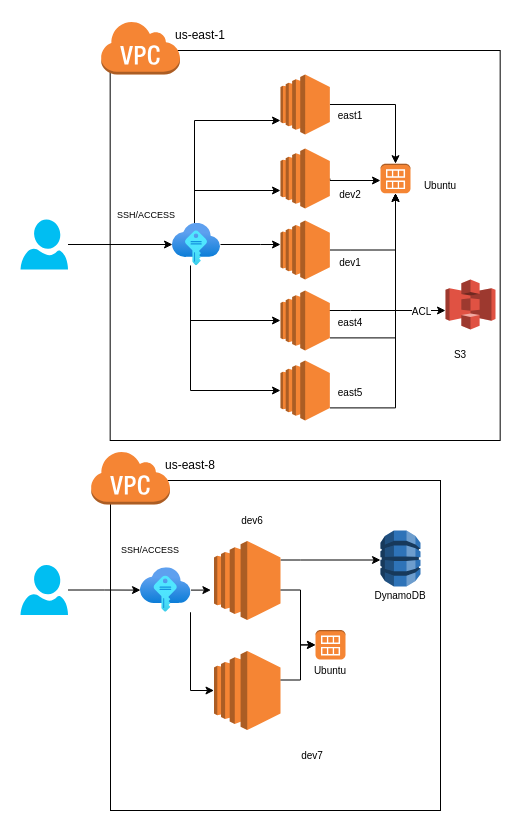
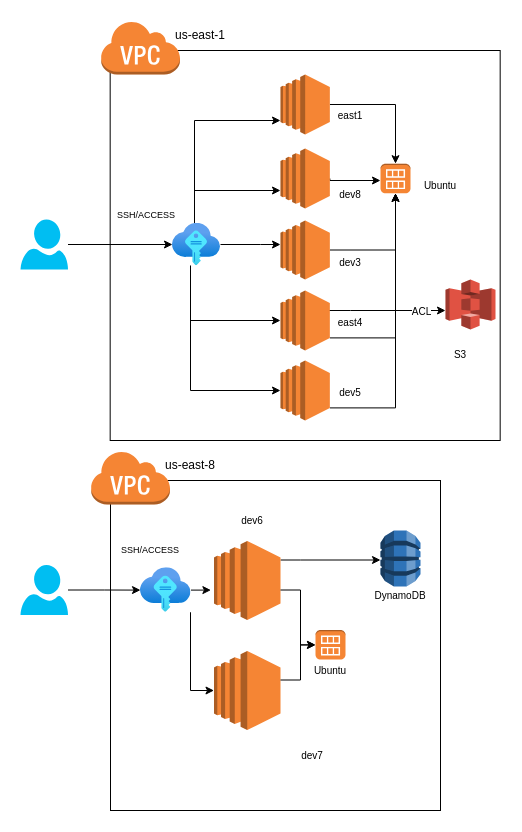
  <mxCell id="0" />
  <mxCell id="1" parent="0" />
  <mxCell id="2" value="" style="whiteSpace=wrap;html=1;aspect=fixed;fillColor=none;imageAspect=0;resizable=1;resizeWidth=1;resizeHeight=1;recursiveResize=0;rotatable=0;cloneable=0;deletable=0;expand=0;" vertex="1" parent="1"><mxGeometry x="109.67" y="50" width="390" height="390" as="geometry" /></mxCell>
  <mxCell id="3" value="" style="outlineConnect=0;dashed=0;verticalLabelPosition=bottom;verticalAlign=top;align=center;html=1;shape=mxgraph.aws3.virtual_private_cloud;fillColor=#F58534;gradientColor=none;" vertex="1" parent="1"><mxGeometry x="100" y="20" width="79.5" height="54" as="geometry" /></mxCell>
  <mxCell id="4" value="" style="whiteSpace=wrap;html=1;aspect=fixed;fillColor=none;imageAspect=0;resizable=1;resizeWidth=1;resizeHeight=1;recursiveResize=0;rotatable=0;cloneable=0;deletable=0;expand=0;" vertex="1" parent="1"><mxGeometry x="110" y="480" width="330" height="330" as="geometry" /></mxCell>
  <mxCell id="5" value="" style="outlineConnect=0;dashed=0;verticalLabelPosition=bottom;verticalAlign=top;align=center;html=1;shape=mxgraph.aws3.virtual_private_cloud;fillColor=#F58534;gradientColor=none;" vertex="1" parent="1"><mxGeometry x="90" y="450" width="79.5" height="54" as="geometry" /></mxCell>
  <mxCell id="6" value="" style="outlineConnect=0;dashed=0;verticalLabelPosition=bottom;verticalAlign=top;align=center;html=1;shape=mxgraph.aws3.dynamo_db;fillColor=#2E73B8;gradientColor=none;" vertex="1" parent="1"><mxGeometry x="380" y="530" width="40" height="56" as="geometry" /></mxCell>
  <mxCell id="7" style="edgeStyle=orthogonalEdgeStyle;rounded=0;orthogonalLoop=1;jettySize=auto;html=1;exitX=1;exitY=0.5;exitDx=0;exitDy=0;exitPerimeter=0;" edge="1" parent="1" source="19" target="12"><mxGeometry relative="1" as="geometry"><Array as="points"><mxPoint x="329" y="180" /></Array></mxGeometry></mxCell>
  <mxCell id="8" style="edgeStyle=orthogonalEdgeStyle;rounded=0;orthogonalLoop=1;jettySize=auto;html=1;verticalAlign=bottom;horizontal=0;endArrow=classic;endFill=1;strokeColor=default;exitX=1;exitY=0.5;exitDx=0;exitDy=0;exitPerimeter=0;" edge="1" parent="1" source="20" target="12"><mxGeometry relative="1" as="geometry" /></mxCell>
  <mxCell id="9" style="edgeStyle=orthogonalEdgeStyle;rounded=0;orthogonalLoop=1;jettySize=auto;html=1;exitX=1;exitY=0.5;exitDx=0;exitDy=0;exitPerimeter=0;" edge="1" parent="1" source="18" target="12"><mxGeometry relative="1" as="geometry" /></mxCell>
  <mxCell id="10" style="edgeStyle=orthogonalEdgeStyle;rounded=0;orthogonalLoop=1;jettySize=auto;html=1;exitX=1;exitY=0.79;exitDx=0;exitDy=0;exitPerimeter=0;" edge="1" parent="1" source="15" target="12"><mxGeometry relative="1" as="geometry" /></mxCell>
  <mxCell id="11" style="edgeStyle=orthogonalEdgeStyle;rounded=0;orthogonalLoop=1;jettySize=auto;html=1;verticalAlign=middle;exitX=1;exitY=0.79;exitDx=0;exitDy=0;exitPerimeter=0;" edge="1" parent="1" source="25" target="12"><mxGeometry relative="1" as="geometry" /></mxCell>
  <mxCell id="12" value="" style="outlineConnect=0;dashed=0;verticalLabelPosition=bottom;verticalAlign=top;align=center;html=1;shape=mxgraph.aws3.ami;fillColor=#F58534;gradientColor=none;direction=west;" vertex="1" parent="1"><mxGeometry x="380" y="163.19" width="30" height="29.62" as="geometry" /></mxCell>
  <mxCell id="13" style="edgeStyle=orthogonalEdgeStyle;rounded=0;orthogonalLoop=1;jettySize=auto;html=1;strokeColor=default;fontSize=10;endArrow=classic;endFill=1;" edge="1" parent="1" target="48"><mxGeometry relative="1" as="geometry"><mxPoint x="320" y="310" as="sourcePoint" /><Array as="points"><mxPoint x="350" y="310" /><mxPoint x="350" y="310" /></Array></mxGeometry></mxCell>
  <mxCell id="14" value="ACL" style="edgeLabel;html=1;align=center;verticalAlign=middle;resizable=0;points=[];fontSize=10;" vertex="1" connectable="0" parent="13"><mxGeometry x="0.459" relative="1" as="geometry"><mxPoint x="9" as="offset" /></mxGeometry></mxCell>
  <mxCell id="15" value="" style="outlineConnect=0;dashed=0;verticalLabelPosition=bottom;verticalAlign=top;align=center;html=1;shape=mxgraph.aws3.ec2;fillColor=#F58534;gradientColor=none;" vertex="1" parent="1"><mxGeometry x="280" y="290" width="49.35" height="60" as="geometry" /></mxCell>
  <mxCell id="16" style="edgeStyle=orthogonalEdgeStyle;rounded=0;orthogonalLoop=1;jettySize=auto;html=1;" edge="1" parent="1" source="17"><mxGeometry relative="1" as="geometry"><mxPoint x="380" y="559.5" as="targetPoint" /><Array as="points"><mxPoint x="300" y="559.5" /><mxPoint x="300" y="559.5" /></Array></mxGeometry></mxCell>
  <mxCell id="17" value="" style="outlineConnect=0;dashed=0;verticalLabelPosition=bottom;verticalAlign=top;align=center;html=1;shape=mxgraph.aws3.ec2;fillColor=#F58534;gradientColor=none;" vertex="1" parent="1"><mxGeometry x="213.5" y="540.5" width="66.5" height="79" as="geometry" /></mxCell>
  <mxCell id="18" value="" style="outlineConnect=0;dashed=0;verticalLabelPosition=bottom;verticalAlign=top;align=center;html=1;shape=mxgraph.aws3.ec2;fillColor=#F58534;gradientColor=none;" vertex="1" parent="1"><mxGeometry x="280" y="220" width="49.35" height="59" as="geometry" /></mxCell>
  <mxCell id="19" value="" style="outlineConnect=0;dashed=0;verticalLabelPosition=bottom;verticalAlign=top;align=center;html=1;shape=mxgraph.aws3.ec2;fillColor=#F58534;gradientColor=none;" vertex="1" parent="1"><mxGeometry x="280" y="148" width="49.35" height="60" as="geometry" /></mxCell>
  <mxCell id="20" value="" style="outlineConnect=0;dashed=0;verticalLabelPosition=bottom;verticalAlign=top;align=center;html=1;shape=mxgraph.aws3.ec2;fillColor=#F58534;gradientColor=none;" vertex="1" parent="1"><mxGeometry x="280" y="74" width="49.35" height="60" as="geometry" /></mxCell>
  <mxCell id="21" value="dev6" style="text;html=1;strokeColor=none;fillColor=none;align=center;verticalAlign=middle;whiteSpace=wrap;rounded=0;fontSize=10;" vertex="1" parent="1"><mxGeometry x="221.75" y="509.5" width="60" height="20" as="geometry" /></mxCell>
  <mxCell id="22" value="us-east-8" style="text;html=1;strokeColor=none;fillColor=none;align=center;verticalAlign=middle;whiteSpace=wrap;rounded=0;" vertex="1" parent="1"><mxGeometry x="160" y="450" width="60" height="30" as="geometry" /></mxCell>
  <mxCell id="23" value="us-east-1" style="text;html=1;strokeColor=none;fillColor=none;align=center;verticalAlign=middle;whiteSpace=wrap;rounded=0;" vertex="1" parent="1"><mxGeometry x="170" y="20" width="60" height="30" as="geometry" /></mxCell>
  <mxCell id="24" value="Ubuntu" style="text;html=1;strokeColor=none;fillColor=none;align=center;verticalAlign=middle;whiteSpace=wrap;rounded=0;fontSize=10;" vertex="1" parent="1"><mxGeometry x="410" y="170" width="60" height="30" as="geometry" /></mxCell>
  <mxCell id="25" value="" style="outlineConnect=0;dashed=0;verticalLabelPosition=bottom;verticalAlign=top;align=center;html=1;shape=mxgraph.aws3.ec2;fillColor=#F58534;gradientColor=none;" vertex="1" parent="1"><mxGeometry x="280" y="360" width="49.35" height="60" as="geometry" /></mxCell>
  <mxCell id="26" value="DynamoDB" style="text;html=1;strokeColor=none;fillColor=none;align=center;verticalAlign=middle;whiteSpace=wrap;rounded=0;fontSize=10;" vertex="1" parent="1"><mxGeometry x="370" y="579.75" width="60" height="30" as="geometry" /></mxCell>
  <mxCell id="27" value="" style="outlineConnect=0;dashed=0;verticalLabelPosition=bottom;verticalAlign=top;align=center;html=1;shape=mxgraph.aws3.ec2;fillColor=#F58534;gradientColor=none;" vertex="1" parent="1"><mxGeometry x="213.5" y="650.5" width="66.5" height="79" as="geometry" /></mxCell>
  <mxCell id="28" value="dev7" style="text;html=1;strokeColor=none;fillColor=none;align=center;verticalAlign=middle;whiteSpace=wrap;rounded=0;fontSize=10;" vertex="1" parent="1"><mxGeometry x="281.75" y="744.5" width="60" height="20" as="geometry" /></mxCell>
  <mxCell id="29" style="edgeStyle=orthogonalEdgeStyle;rounded=0;orthogonalLoop=1;jettySize=auto;html=1;" edge="1" parent="1" source="17" target="31"><mxGeometry relative="1" as="geometry"><Array as="points"><mxPoint x="300" y="589.5" /><mxPoint x="300" y="644.5" /></Array></mxGeometry></mxCell>
  <mxCell id="30" style="edgeStyle=orthogonalEdgeStyle;rounded=0;orthogonalLoop=1;jettySize=auto;html=1;entryX=1;entryY=0.5;entryDx=0;entryDy=0;entryPerimeter=0;" edge="1" parent="1" source="27" target="31"><mxGeometry relative="1" as="geometry"><Array as="points"><mxPoint x="300" y="679.5" /><mxPoint x="300" y="644.5" /></Array></mxGeometry></mxCell>
  <mxCell id="31" value="" style="outlineConnect=0;dashed=0;verticalLabelPosition=bottom;verticalAlign=top;align=center;html=1;shape=mxgraph.aws3.ami;fillColor=#F58534;gradientColor=none;direction=west;" vertex="1" parent="1"><mxGeometry x="315" y="629.5" width="30" height="29.62" as="geometry" /></mxCell>
  <mxCell id="32" style="edgeStyle=orthogonalEdgeStyle;rounded=0;orthogonalLoop=1;jettySize=auto;html=1;" edge="1" parent="1" source="37" target="20"><mxGeometry relative="1" as="geometry"><Array as="points"><mxPoint x="194" y="120" /></Array></mxGeometry></mxCell>
  <mxCell id="33" style="edgeStyle=orthogonalEdgeStyle;rounded=0;orthogonalLoop=1;jettySize=auto;html=1;" edge="1" parent="1" source="37" target="19"><mxGeometry relative="1" as="geometry"><Array as="points"><mxPoint x="194" y="190" /></Array></mxGeometry></mxCell>
  <mxCell id="34" value="" style="edgeStyle=orthogonalEdgeStyle;rounded=0;orthogonalLoop=1;jettySize=auto;html=1;" edge="1" parent="1" source="37" target="18"><mxGeometry relative="1" as="geometry"><Array as="points"><mxPoint x="260" y="244" /><mxPoint x="260" y="244" /></Array></mxGeometry></mxCell>
  <mxCell id="35" style="edgeStyle=orthogonalEdgeStyle;rounded=0;orthogonalLoop=1;jettySize=auto;html=1;entryX=0;entryY=0.5;entryDx=0;entryDy=0;entryPerimeter=0;" edge="1" parent="1" source="37" target="15"><mxGeometry relative="1" as="geometry"><Array as="points"><mxPoint x="190" y="320" /></Array></mxGeometry></mxCell>
  <mxCell id="36" value="" style="edgeStyle=orthogonalEdgeStyle;rounded=0;orthogonalLoop=1;jettySize=auto;html=1;entryX=0;entryY=0.5;entryDx=0;entryDy=0;entryPerimeter=0;" edge="1" parent="1" source="37" target="25"><mxGeometry relative="1" as="geometry"><Array as="points"><mxPoint x="190" y="390" /></Array></mxGeometry></mxCell>
  <mxCell id="37" value="" style="aspect=fixed;html=1;points=[];align=center;image;fontSize=12;image=img/lib/azure2/other/SSH_Keys.svg;fillColor=none;" vertex="1" parent="1"><mxGeometry x="172" y="222.83" width="48" height="42.35" as="geometry" /></mxCell>
  <mxCell id="38" style="edgeStyle=orthogonalEdgeStyle;rounded=0;orthogonalLoop=1;jettySize=auto;html=1;" edge="1" parent="1" source="39" target="37"><mxGeometry relative="1" as="geometry" /></mxCell>
  <mxCell id="39" value="" style="verticalLabelPosition=bottom;html=1;verticalAlign=top;align=center;strokeColor=none;fillColor=#00BEF2;shape=mxgraph.azure.user;" vertex="1" parent="1"><mxGeometry x="20" y="219" width="47.5" height="50" as="geometry" /></mxCell>
  <mxCell id="40" value="SSH/ACCESS" style="text;html=1;strokeColor=none;fillColor=none;align=center;verticalAlign=middle;whiteSpace=wrap;rounded=0;fontSize=9;" vertex="1" parent="1"><mxGeometry x="115.5" y="200" width="60" height="30" as="geometry" /></mxCell>
  <mxCell id="41" value="Ubuntu" style="text;html=1;strokeColor=none;fillColor=none;align=center;verticalAlign=middle;whiteSpace=wrap;rounded=0;fontSize=10;" vertex="1" parent="1"><mxGeometry x="300" y="654.5" width="60" height="30" as="geometry" /></mxCell>
  <mxCell id="42" value="" style="edgeStyle=orthogonalEdgeStyle;rounded=0;orthogonalLoop=1;jettySize=auto;html=1;fontSize=9;" edge="1" parent="1" source="44"><mxGeometry relative="1" as="geometry"><mxPoint x="210" y="590" as="targetPoint" /></mxGeometry></mxCell>
  <mxCell id="43" style="edgeStyle=orthogonalEdgeStyle;rounded=0;orthogonalLoop=1;jettySize=auto;html=1;fontSize=9;" edge="1" parent="1" source="44" target="27"><mxGeometry relative="1" as="geometry"><Array as="points"><mxPoint x="190" y="690" /></Array></mxGeometry></mxCell>
  <mxCell id="44" value="" style="aspect=fixed;html=1;points=[];align=center;image;fontSize=12;image=img/lib/azure2/other/SSH_Keys.svg;fillColor=none;" vertex="1" parent="1"><mxGeometry x="140" y="567.25" width="50.43" height="44.5" as="geometry" /></mxCell>
  <mxCell id="45" style="edgeStyle=orthogonalEdgeStyle;rounded=0;orthogonalLoop=1;jettySize=auto;html=1;" edge="1" parent="1" source="46" target="44"><mxGeometry relative="1" as="geometry" /></mxCell>
  <mxCell id="46" value="" style="verticalLabelPosition=bottom;html=1;verticalAlign=top;align=center;strokeColor=none;fillColor=#00BEF2;shape=mxgraph.azure.user;" vertex="1" parent="1"><mxGeometry x="20" y="564.5" width="47.5" height="50" as="geometry" /></mxCell>
  <mxCell id="47" value="SSH/ACCESS" style="text;html=1;strokeColor=none;fillColor=none;align=center;verticalAlign=middle;whiteSpace=wrap;rounded=0;fontSize=9;" vertex="1" parent="1"><mxGeometry x="119.5" y="534.5" width="60" height="30" as="geometry" /></mxCell>
  <mxCell id="48" value="" style="outlineConnect=0;dashed=0;verticalLabelPosition=bottom;verticalAlign=top;align=center;html=1;shape=mxgraph.aws3.s3;fillColor=#E05243;gradientColor=none;fontSize=10;" vertex="1" parent="1"><mxGeometry x="445" y="279" width="50" height="50" as="geometry" /></mxCell>
  <mxCell id="49" value="S3" style="text;html=1;strokeColor=none;fillColor=none;align=center;verticalAlign=middle;whiteSpace=wrap;rounded=0;fontSize=10;" vertex="1" parent="1"><mxGeometry x="430" y="339" width="60" height="30" as="geometry" /></mxCell>
  <mxCell id="50" value="east1" style="text;html=1;strokeColor=none;fillColor=none;align=center;verticalAlign=middle;whiteSpace=wrap;rounded=0;fontSize=10;" vertex="1" parent="1"><mxGeometry x="320" y="100" width="60" height="30" as="geometry" /></mxCell>
- <mxCell id="51" value="dev2" style="text;html=1;strokeColor=none;fillColor=none;align=center;verticalAlign=middle;whiteSpace=wrap;rounded=0;fontSize=10;" vertex="1" parent="1"><mxGeometry x="320" y="179" width="60" height="30" as="geometry" /></mxCell>
- <mxCell id="52" value="dev1" style="text;html=1;strokeColor=none;fillColor=none;align=center;verticalAlign=middle;whiteSpace=wrap;rounded=0;fontSize=10;" vertex="1" parent="1"><mxGeometry x="320" y="247" width="60" height="30" as="geometry" /></mxCell>
+ <mxCell id="51" value="dev8" style="text;html=1;strokeColor=none;fillColor=none;align=center;verticalAlign=middle;whiteSpace=wrap;rounded=0;fontSize=10;" vertex="1" parent="1"><mxGeometry x="320" y="179" width="60" height="30" as="geometry" /></mxCell>
+ <mxCell id="52" value="dev3" style="text;html=1;strokeColor=none;fillColor=none;align=center;verticalAlign=middle;whiteSpace=wrap;rounded=0;fontSize=10;" vertex="1" parent="1"><mxGeometry x="320" y="247" width="60" height="30" as="geometry" /></mxCell>
  <mxCell id="53" value="east4" style="text;html=1;strokeColor=none;fillColor=none;align=center;verticalAlign=middle;whiteSpace=wrap;rounded=0;fontSize=10;" vertex="1" parent="1"><mxGeometry x="320" y="307" width="60" height="30" as="geometry" /></mxCell>
- <mxCell id="54" value="east5" style="text;html=1;strokeColor=none;fillColor=none;align=center;verticalAlign=middle;whiteSpace=wrap;rounded=0;fontSize=10;" vertex="1" parent="1"><mxGeometry x="320" y="377" width="60" height="30" as="geometry" /></mxCell>
+ <mxCell id="54" value="dev5" style="text;html=1;strokeColor=none;fillColor=none;align=center;verticalAlign=middle;whiteSpace=wrap;rounded=0;fontSize=10;" vertex="1" parent="1"><mxGeometry x="320" y="377" width="60" height="30" as="geometry" /></mxCell>
